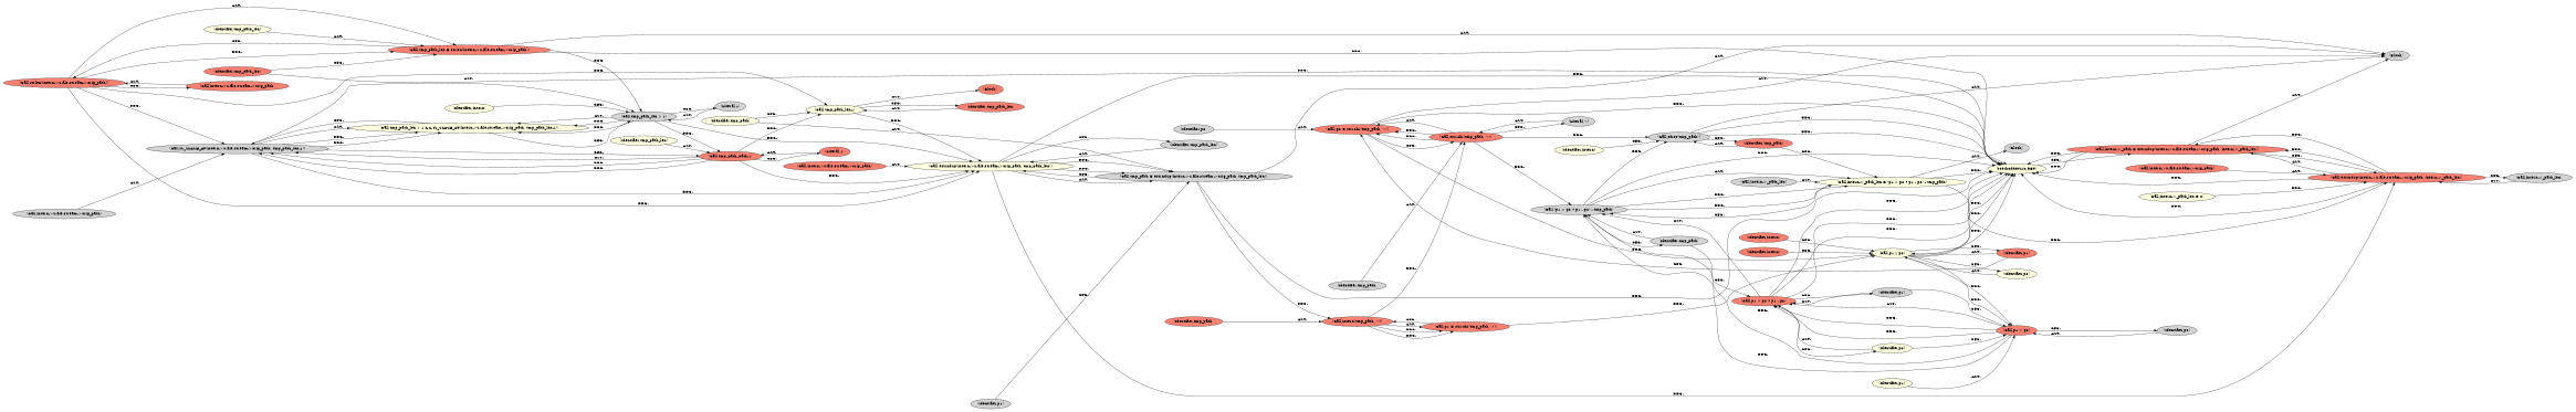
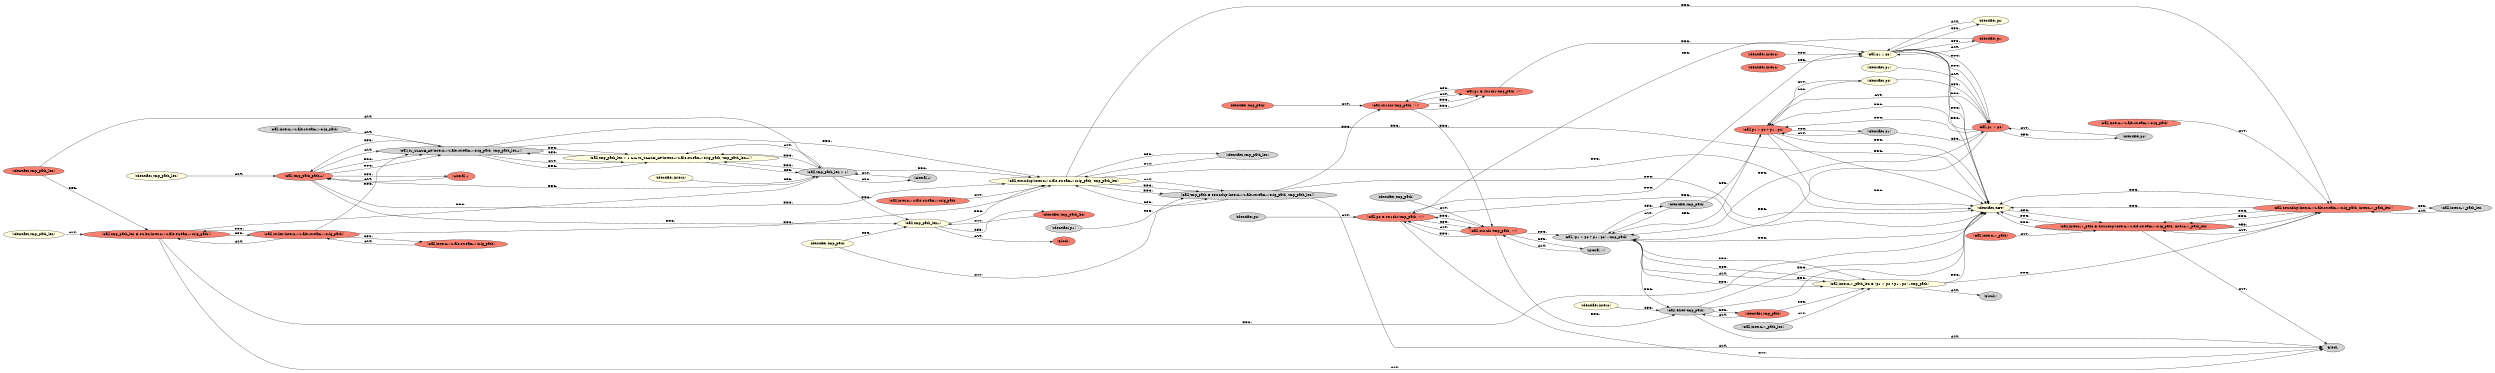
  digraph {
    rankdir=LR
    node [fillcolor=salmon style=filled]
    n1 [label="(Call,p2 = strrchr(tmp_path, '\\'))"]
    n2 [label="(Call,strrchr(tmp_path, '\\'))"]
    n3 [fillcolor=lightyellow label="(Call,p1 || p2)"]
    n4 [fillcolor=lightgrey label="(Block,)"]
-   n5 [fillcolor=lightyellow label="(MethodReturn,RET)"]
+   n5 [fillcolor=lightyellow label="(Identifier,RET)"]
    n6 [fillcolor=lightgrey label="(Call,(p1 > p2 ? p1 : p2) - tmp_path)"]
    n7 [fillcolor=lightgrey label="(Call,efree(tmp_path))"]
    n8 [fillcolor=lightgrey label="(Literal,'\\')"]
    n9 [label="(Call,p1 > p2)"]
    n10 [fillcolor=lightyellow label="(Identifier,p2)"]
    n11 [label="(Identifier,p1)"]
    n12 [label="(Call,intern->_path = estrndup(intern->u.file.stream->orig_path, intern->_path_len))"]
    n13 [fillcolor=lightyellow label="(Call,intern->_path_len = (p1 > p2 ? p1 : p2) - tmp_path)"]
    n14 [fillcolor=lightgrey label="(Identifier,tmp_path)"]
    n15 [label="(Identifier,tmp_path)"]
-   n16 [label="(Call,intern(tmp_path, '/'))"]
+   n16 [label="(Call,strrchr(tmp_path, '/'))"]
    n17 [label="(Call,p1 = strrchr(tmp_path, '/'))"]
    n18 [fillcolor=lightgrey label="(Call,tmp_path = estrndup(intern->u.file.stream->orig_path, tmp_path_len))"]
    n19 [fillcolor=lightyellow label="(Call,estrndup(intern->u.file.stream->orig_path, tmp_path_len))"]
    n20 [label="(Call,estrndup(intern->u.file.stream->orig_path, intern->_path_len))"]
    n21 [fillcolor=lightgrey label="(Identifier,tmp_path_len)"]
    n22 [fillcolor=lightgrey label="(Call,intern->_path_len)"]
    n23 [label="(Call,strlen(intern->u.file.stream->orig_path))"]
    n24 [fillcolor=lightgrey label="(Call,IS_SLASH_AT(intern->u.file.stream->orig_path, tmp_path_len-1))"]
    n25 [label="(Call,tmp_path_len = strlen(intern->u.file.stream->orig_path))"]
    n26 [label="(Call,intern->u.file.stream->orig_path)"]
    n27 [label="(Call,tmp_path_path-1)"]
    n28 [fillcolor=lightyellow label="(Call,tmp_path_len > 1 && IS_SLASH_AT(intern->u.file.stream->orig_path, tmp_path_len-1))"]
    n29 [fillcolor=lightgrey label="(Call,tmp_path_len > 1)"]
    n30 [fillcolor=lightyellow label="(Call,tmp_path_len--)"]
    n31 [label="(Literal,1)"]
    n32 [label="(Identifier,tmp_path_len)"]
    n33 [label="(Block,)"]
    n34 [fillcolor=lightgrey label="(Literal,1)"]
    n35 [label="(Call,p1 > p2 ? p1 : p2)"]
    n36 [fillcolor=lightgrey label="(Identifier,p2)"]
    n37 [fillcolor=lightgrey label="(Identifier,p1)"]
    n38 [fillcolor=lightyellow label="(Identifier,p2)"]
    n39 [fillcolor=lightgrey label="(Block,)"]
    n40 [fillcolor=lightgrey label="(Identifier,tmp_path)"]
    n41 [fillcolor=lightgrey label="(Identifier,p2)"]
    n42 [label="(Identifier,tmp_path)"]
    n43 [label="(Identifier,tmp_path_len)"]
    n44 [fillcolor=lightgrey label="(Call,intern->u.file.stream->orig_path)"]
    n45 [label="(Identifier,intern)"]
    n46 [fillcolor=lightyellow label="(Identifier,p1)"]
    n47 [fillcolor=lightyellow label="(Identifier,tmp_path_len)"]
    n48 [fillcolor=lightyellow label="(Identifier,intern)"]
    n49 [label="(Call,intern->u.file.stream->orig_path)"]
    n50 [fillcolor=lightgrey label="(Identifier,p1)"]
+   n51 [label="(Call,intern->_path)"]
    n52 [fillcolor=lightyellow label="(Identifier,intern)"]
    n53 [fillcolor=lightyellow label="(Identifier,tmp_path)"]
    n54 [label="(Identifier,intern)"]
    n55 [fillcolor=lightgrey label="(Call,intern->_path_len)"]
-   n56 [fillcolor=lightyellow label="(Call,intern->_path_len = 0)"]
    n57 [label="(Call,intern->u.file.stream->orig_path)"]
    n58 [fillcolor=lightyellow label="(Identifier,tmp_path_len)"]
    n1 -> n2 [label="CFG: "]
    n1 -> n3 [label="DDG: "]
    n1 -> n4 [label="AST: "]
    n1 -> n5 [label="DDG: "]
    n2 -> n1 [label="AST: "]
    n2 -> n1 [label="DDG: "]
    n2 -> n1 [label="DDG: "]
    n2 -> n6 [label="DDG: "]
    n2 -> n7 [label="DDG: "]
    n2 -> n8 [label="CFG: "]
    n3 -> n5 [label="DDG: "]
    n3 -> n5 [label="DDG: "]
    n3 -> n5 [label="DDG: "]
    n3 -> n9 [label="DDG: "]
    n3 -> n9 [label="DDG: "]
    n3 -> n10 [label="CFG: "]
    n3 -> n11 [label="CFG: "]
    n5 -> n12 [label="CFG: "]
    n6 -> n5 [label="DDG: "]
    n6 -> n7 [label="DDG: "]
    n6 -> n13 [label="AST: "]
    n6 -> n13 [label="DDG: "]
    n6 -> n13 [label="DDG: "]
    n6 -> n14 [label="CFG: "]
    n7 -> n4 [label="AST: "]
    n7 -> n5 [label="DDG: "]
    n7 -> n5 [label="DDG: "]
    n7 -> n15 [label="CFG: "]
    n8 -> n2 [label="AST: "]
    n9 -> n6 [label="DDG: "]
    n9 -> n6 [label="DDG: "]
    n9 -> n35 [label="AST: "]
    n9 -> n35 [label="DDG: "]
    n9 -> n35 [label="DDG: "]
    n9 -> n36 [label="CFG: "]
    n10 -> n3 [label="AST: "]
    n11 -> n1 [label="CFG: "]
    n11 -> n3 [label="AST: "]
    n12 -> n4 [label="AST: "]
    n12 -> n5 [label="DDG: "]
    n12 -> n5 [label="DDG: "]
    n12 -> n20 [label="CFG: "]
    n13 -> n5 [label="DDG: "]
    n13 -> n6 [label="CFG: "]
    n13 -> n20 [label="DDG: "]
    n13 -> n39 [label="AST: "]
    n14 -> n6 [label="AST: "]
    n14 -> n35 [label="CFG: "]
    n15 -> n7 [label="AST: "]
    n15 -> n13 [label="CFG: "]
    n16 -> n2 [label="DDG: "]
    n16 -> n17 [label="AST: "]
    n16 -> n17 [label="DDG: "]
    n16 -> n17 [label="DDG: "]
    n17 -> n3 [label="DDG: "]
    n17 -> n16 [label="CFG: "]
    n18 -> n4 [label="AST: "]
    n18 -> n5 [label="DDG: "]
    n18 -> n16 [label="DDG: "]
    n18 -> n19 [label="CFG: "]
    n19 -> n5 [label="DDG: "]
    n19 -> n18 [label="AST: "]
    n19 -> n18 [label="DDG: "]
    n19 -> n18 [label="DDG: "]
    n19 -> n20 [label="DDG: "]
    n19 -> n21 [label="CFG: "]
    n20 -> n5 [label="DDG: "]
    n20 -> n5 [label="DDG: "]
    n20 -> n12 [label="AST: "]
    n20 -> n12 [label="DDG: "]
    n20 -> n12 [label="DDG: "]
    n20 -> n22 [label="CFG: "]
    n21 -> n19 [label="AST: "]
    n22 -> n20 [label="AST: "]
    n23 -> n19 [label="DDG: "]
    n23 -> n24 [label="DDG: "]
    n23 -> n25 [label="AST: "]
    n23 -> n25 [label="DDG: "]
    n23 -> n26 [label="CFG: "]
    n24 -> n5 [label="DDG: "]
    n24 -> n19 [label="DDG: "]
    n24 -> n27 [label="CFG: "]
    n24 -> n28 [label="AST: "]
    n24 -> n28 [label="DDG: "]
    n24 -> n28 [label="DDG: "]
    n25 -> n4 [label="AST: "]
    n25 -> n5 [label="DDG: "]
    n25 -> n23 [label="CFG: "]
    n25 -> n29 [label="DDG: "]
    n26 -> n23 [label="AST: "]
    n27 -> n19 [label="DDG: "]
    n27 -> n24 [label="AST: "]
    n27 -> n24 [label="DDG: "]
    n27 -> n24 [label="DDG: "]
    n27 -> n30 [label="DDG: "]
    n27 -> n31 [label="CFG: "]
    n28 -> n24 [label="CFG: "]
    n28 -> n29 [label="CFG: "]
    n29 -> n19 [label="DDG: "]
    n29 -> n27 [label="DDG: "]
    n29 -> n28 [label="AST: "]
    n29 -> n28 [label="DDG: "]
    n29 -> n28 [label="DDG: "]
-   n23 -> n30 [label="DDG: "]
+   n29 -> n30 [label="DDG: "]
    n29 -> n34 [label="CFG: "]
    n30 -> n19 [label="DDG: "]
    n30 -> n32 [label="CFG: "]
    n30 -> n33 [label="AST: "]
    n31 -> n27 [label="AST: "]
    n32 -> n30 [label="AST: "]
    n34 -> n29 [label="AST: "]
    n35 -> n5 [label="DDG: "]
    n35 -> n5 [label="DDG: "]
    n35 -> n5 [label="DDG: "]
-   n35 -> n6 [label="AST: "]
+   n35 -> n6 [label="CFG: "]
    n35 -> n37 [label="CFG: "]
    n35 -> n38 [label="CFG: "]
    n36 -> n9 [label="AST: "]
    n37 -> n9 [label="CFG: "]
    n37 -> n35 [label="AST: "]
    n38 -> n9 [label="CFG: "]
    n38 -> n35 [label="AST: "]
    n40 -> n2 [label="AST: "]
    n41 -> n1 [label="AST: "]
    n42 -> n16 [label="AST: "]
    n43 -> n25 [label="CFG: "]
    n43 -> n29 [label="AST: "]
    n44 -> n24 [label="AST: "]
    n45 -> n3 [label="CFG: "]
    n46 -> n9 [label="AST: "]
    n47 -> n27 [label="AST: "]
    n48 -> n29 [label="CFG: "]
    n49 -> n20 [label="AST: "]
    n50 -> n18 [label="CFG: "]
+   n51 -> n12 [label="AST: "]
    n52 -> n7 [label="CFG: "]
    n53 -> n18 [label="AST: "]
    n53 -> n30 [label="CFG: "]
    n54 -> n3 [label="CFG: "]
    n55 -> n13 [label="AST: "]
-   n56 -> n20 [label="DDG: "]
    n57 -> n19 [label="AST: "]
    n58 -> n25 [label="AST: "]
  }
